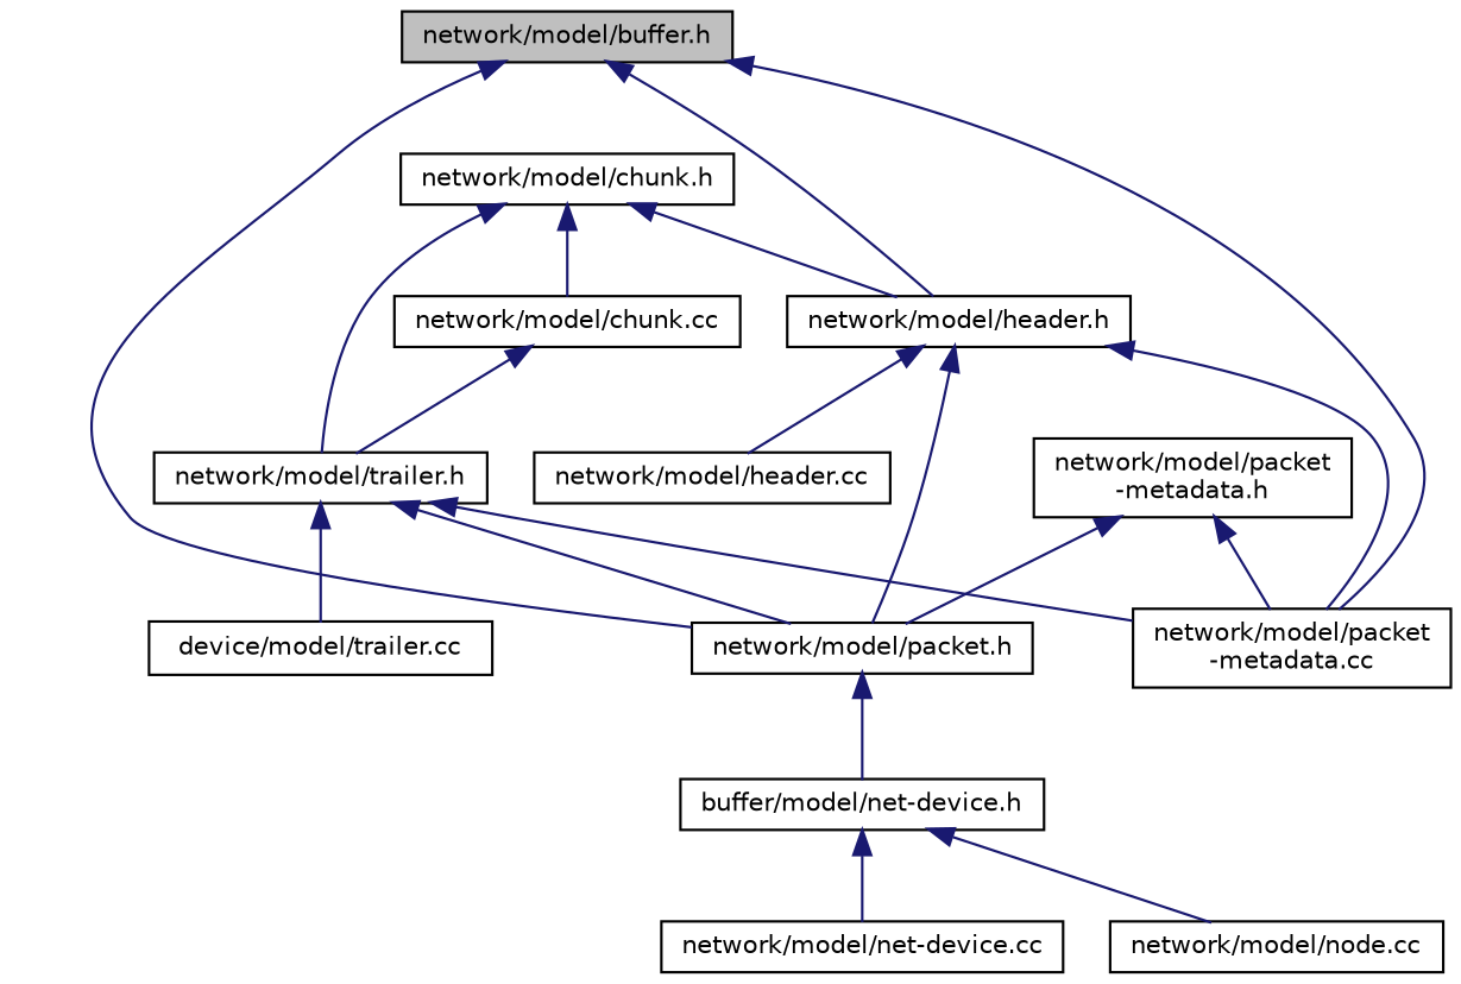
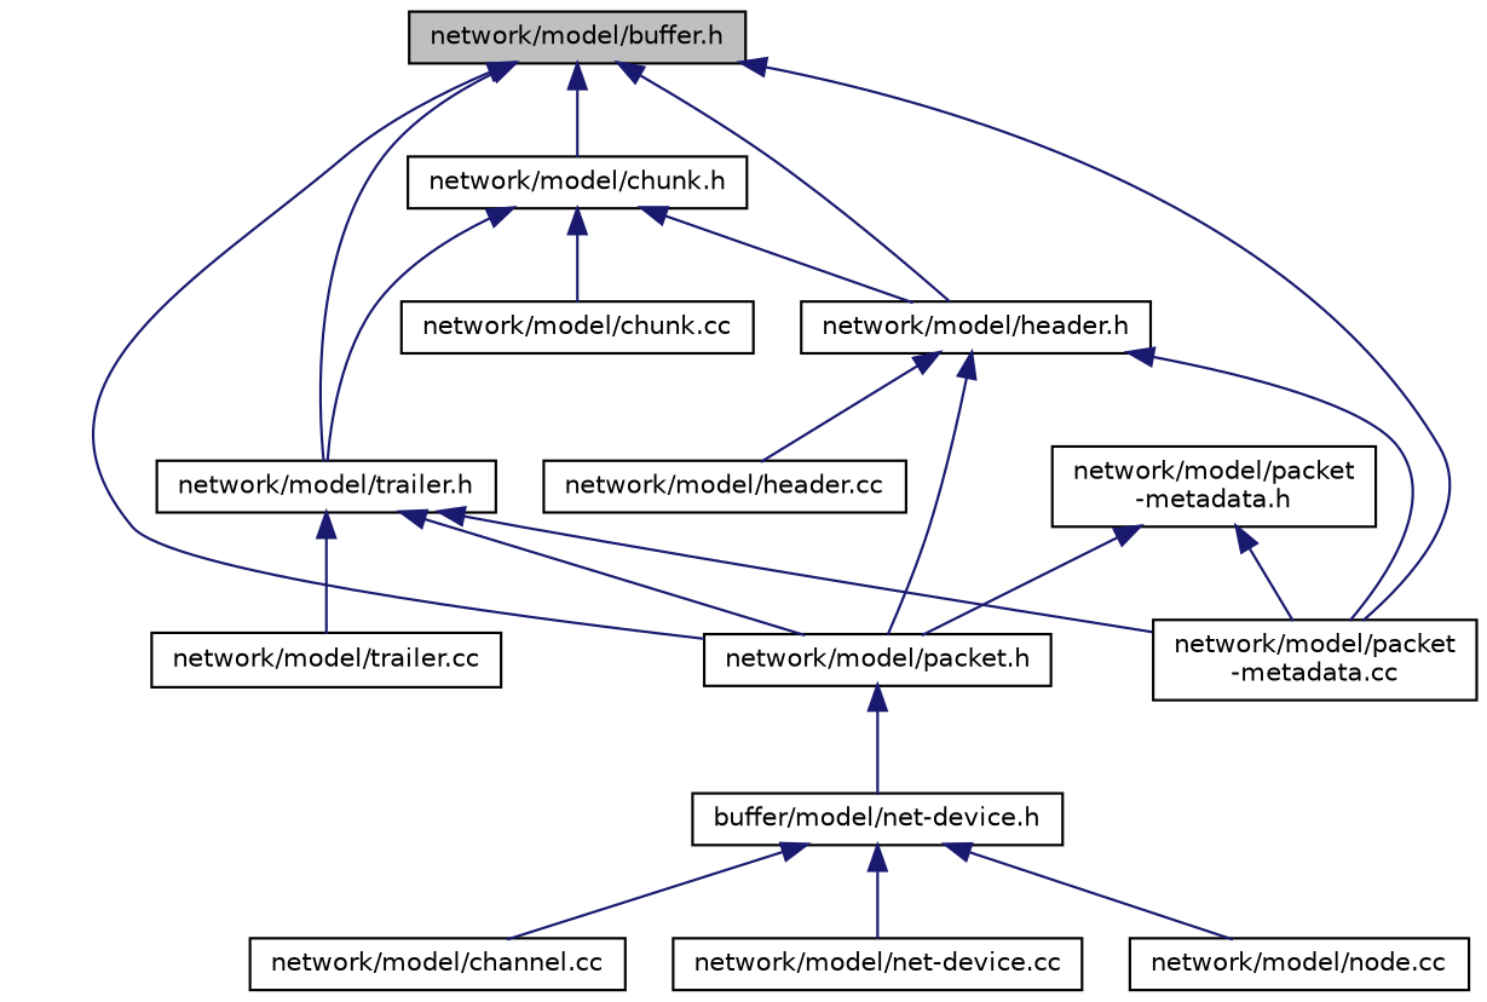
  digraph {
    node [color=black fillcolor=white fontname=Helvetica fontsize=10 shape=record style=filled]
    edge [color=midnightblue dir=back fontname=Helvetica fontsize=10 labelfontname=Helvetica labelfontsize=10 style=solid]
    n1 [fillcolor=grey75 fontcolor=black height=0.2 label="network/model/buffer.h" width=0.4]
    n2 [height=0.2 label="network/model/packet.h" width=0.4]
    n3 [height=0.2 label="network/model/chunk.h" width=0.4]
    n4 [height=0.2 label="network/model/header.h" width=0.4]
    n5 [height=0.2 label="network/model/packet\l-metadata.cc" width=0.4]
    n6 [height=0.2 label="network/model/trailer.h" width=0.4]
    n7 [height=0.2 label="buffer/model/net-device.h" width=0.4]
    n8 [height=0.2 label="network/model/chunk.cc" width=0.4]
    n9 [height=0.2 label="network/model/header.cc" width=0.4]
-   n10 [height=0.2 label="device/model/trailer.cc" width=0.4]
+   n10 [height=0.2 label="network/model/trailer.cc" width=0.4]
    n11 [height=0.2 label="network/model/packet\l-metadata.h" width=0.4]
+   n12 [height=0.2 label="network/model/channel.cc" width=0.4]
    n13 [height=0.2 label="network/model/net-device.cc" width=0.4]
    n14 [height=0.2 label="network/model/node.cc" width=0.4]
    n1 -> n2
+   n1 -> n3
    n1 -> n4
    n1 -> n5
-   n8 -> n6
+   n1 -> n6
    n2 -> n7
    n3 -> n4
    n3 -> n6
    n3 -> n8
    n4 -> n2
    n4 -> n5
    n4 -> n9
    n6 -> n2
    n6 -> n5
    n6 -> n10
+   n7 -> n12
    n7 -> n13
    n7 -> n14
    n11 -> n2
    n11 -> n5
  }
